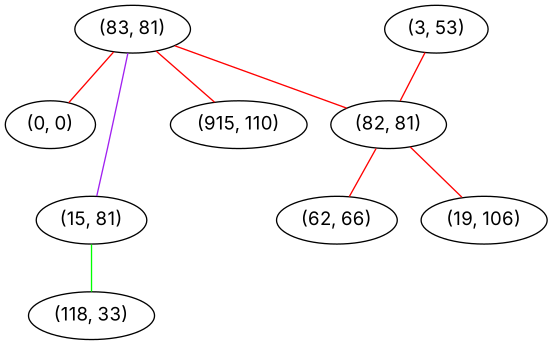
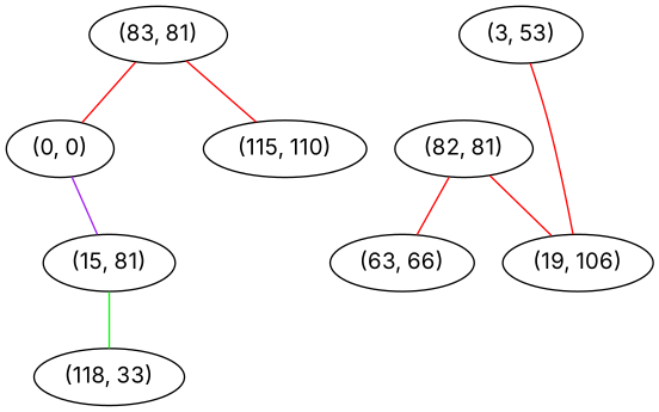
  graph {
    fontname=Inter
    node [fontname=Inter]
    edge [color=red fontname=Inter weight=1]
    "(0, 0)"
    "(15, 81)"
    "(118, 33)"
    "(83, 81)"
    "(82, 81)"
-   "(115, 110)" [label="(915, 110)"]
-   "(63, 66)" [label="(62, 66)"]
+   "(115, 110)"
+   "(63, 66)"
    "(19, 106)"
    n9 [label="(3, 53)"]
-   "(83, 81)" -- "(15, 81)" [color=purple weight=4]
+   "(0, 0)" -- "(15, 81)" [color=purple weight=4]
    "(15, 81)" -- "(118, 33)" [color=green weight=2]
    "(83, 81)" -- "(0, 0)"
-   "(83, 81)" -- "(82, 81)"
    "(83, 81)" -- "(115, 110)"
    "(82, 81)" -- "(63, 66)"
    "(82, 81)" -- "(19, 106)"
-   n9 -- "(82, 81)"
+   n9 -- "(19, 106)"
  }
